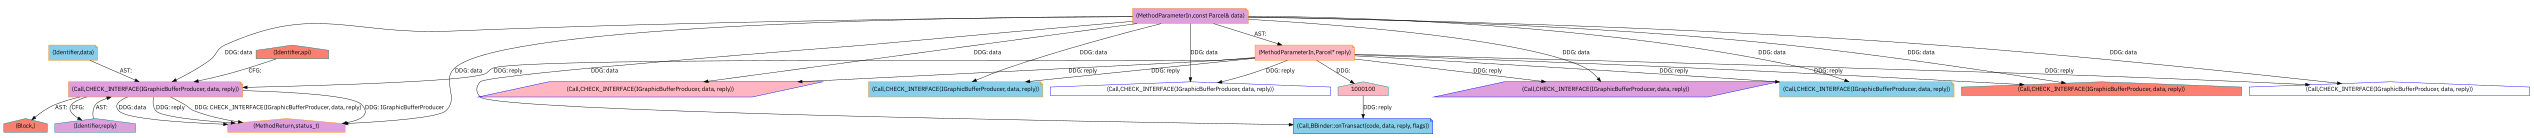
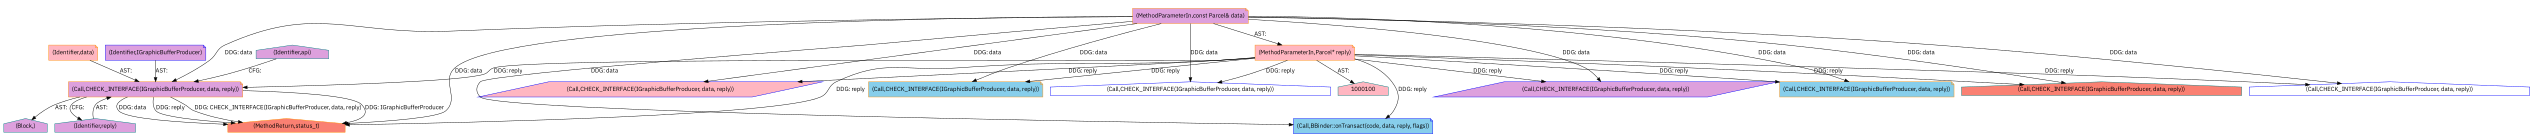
  digraph {
    fontname="IBM Plex Sans"
    node [color=darkorange fillcolor=plum fontname="IBM Plex Sans" shape=note style=filled]
    edge [fontname="IBM Plex Sans"]
    n1 [label="(Call,CHECK_INTERFACE(IGraphicBufferProducer, data, reply))"]
-   n2 [color=teal fillcolor=salmon label="(Block,)" shape=house]
+   n2 [color=teal label="(Block,)" shape=house]
    n3 [color=teal label="(Identifier,reply)" shape=house]
-   n4 [label="(MethodReturn,status_t)" shape=house]
+   n4 [fillcolor=salmon label="(MethodReturn,status_t)" shape=house]
    n5 [label="(MethodParameterIn,const Parcel& data)"]
    n6 [color=blue fillcolor=lightpink label="(Call,CHECK_INTERFACE(IGraphicBufferProducer, data, reply))" shape=parallelogram]
    n7 [color=blue fillcolor=skyblue label="(Call,BBinder::onTransact(code, data, reply, flags))"]
    n8 [color=blue fillcolor=white label="(Call,CHECK_INTERFACE(IGraphicBufferProducer, data, reply))" shape=house]
    n9 [fillcolor=skyblue label="(Call,CHECK_INTERFACE(IGraphicBufferProducer, data, reply))"]
    n10 [color=blue fillcolor=white label="(Call,CHECK_INTERFACE(IGraphicBufferProducer, data, reply))" shape=house]
    n11 [fillcolor=skyblue label="(Call,CHECK_INTERFACE(IGraphicBufferProducer, data, reply))"]
    n12 [color=blue label="(Call,CHECK_INTERFACE(IGraphicBufferProducer, data, reply))" shape=parallelogram]
    n13 [color=teal fillcolor=salmon label="(Call,CHECK_INTERFACE(IGraphicBufferProducer, data, reply))" shape=house]
    n14 [fillcolor=lightpink label="(MethodParameterIn,Parcel* reply)"]
    1000100 [color=teal fillcolor=lightpink shape=house]
-   n16 [color=teal fillcolor=salmon label="(Identifier,api)" shape=house]
-   n17 [fillcolor=skyblue label="(Identifier,data)"]
+   n16 [color=teal label="(Identifier,api)" shape=house]
+   n17 [fillcolor=lightpink label="(Identifier,data)"]
+   n18 [color=blue label="(Identifier,IGraphicBufferProducer)"]
    n1 -> n2 [label="AST: "]
    n1 -> n3 [label="CFG: "]
    n1 -> n4 [label="DDG: data"]
    n1 -> n4 [label="DDG: reply"]
    n1 -> n4 [label="DDG: CHECK_INTERFACE(IGraphicBufferProducer, data, reply)"]
    n1 -> n4 [label="DDG: IGraphicBufferProducer"]
    n3 -> n1 [label="AST: "]
    n5 -> n1 [label="DDG: data"]
    n5 -> n4 [label="DDG: data"]
    n5 -> n6 [label="DDG: data"]
    n5 -> n7 [label="DDG: data"]
    n5 -> n8 [label="DDG: data"]
    n5 -> n9 [label="DDG: data"]
    n5 -> n10 [label="DDG: data"]
    n5 -> n11 [label="DDG: data"]
    n5 -> n12 [label="DDG: data"]
    n5 -> n13 [label="DDG: data"]
    n5 -> n14 [label="AST: "]
    n14 -> n1 [label="DDG: reply"]
+   n14 -> n4 [label="DDG: reply"]
    n14 -> n6 [label="DDG: reply"]
-   1000100 -> n7 [label="DDG: reply"]
+   n14 -> n7 [label="DDG: reply"]
    n14 -> n8 [label="DDG: reply"]
    n14 -> n9 [label="DDG: reply"]
    n14 -> n10 [label="DDG: reply"]
    n14 -> n11 [label="DDG: reply"]
    n14 -> n12 [label="DDG: reply"]
    n14 -> n13 [label="DDG: reply"]
-   n14 -> 1000100 [label="DDG: "]
+   n14 -> 1000100 [label="AST: "]
    n16 -> n1 [label="CFG: "]
    n17 -> n1 [label="AST: "]
+   n18 -> n1 [label="AST: "]
  }
